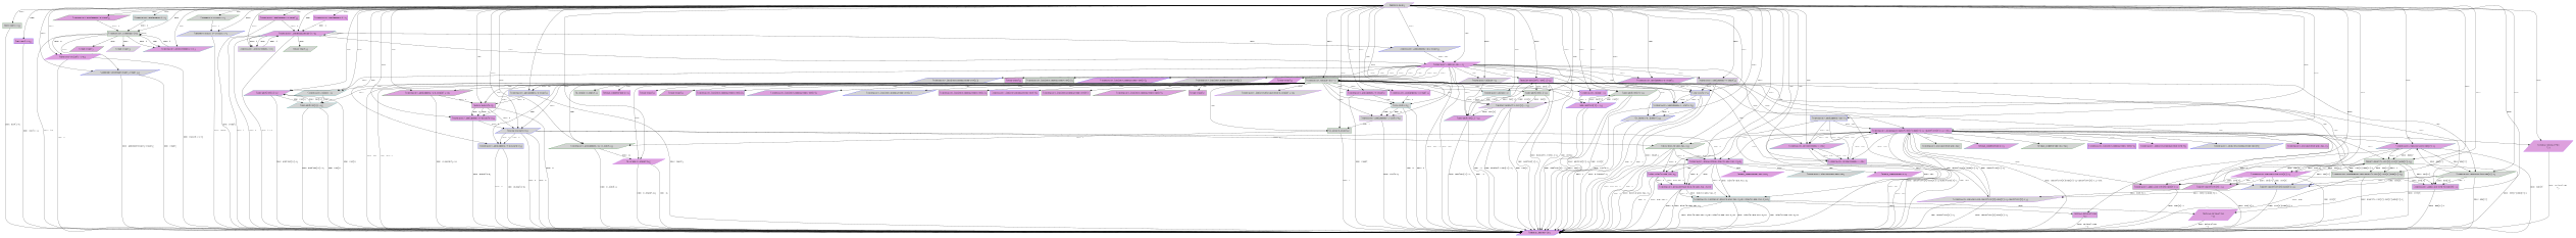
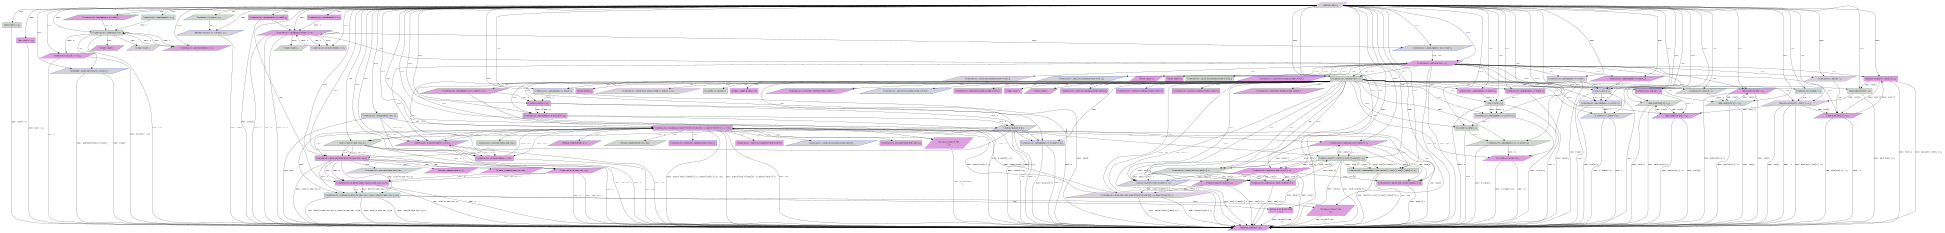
  digraph {
    fontname="Courier Prime"
    node [color=darkgreen fillcolor=plum fontname="Courier Prime" shape=parallelogram style=filled]
    edge [arrowhead=diamond fontname="Courier Prime"]
    n1 [color=purple fillcolor=lightgrey label="(METHOD,main)"]
    n2 [color=blue fillcolor=lightgrey label="(<operator>.assignment,cnt=0)" shape=box]
    n3 [label="(<operator>.assignment,n=read())"]
    n4 [label="(<operator>.assignment,q=read())" shape=box]
    n5 [fillcolor=lightgrey label="(dfs,dfs(1,0))" shape=box]
    n6 [color=blue label="(df5,df5(1,1))" shape=box]
    n7 [color=purple label="(operator,build(1,1,n))"]
    n8 [color=blue fillcolor=lightgrey label="(RETURN,return 0;,return 0;)"]
    n9 [color=teal fillcolor=lightgrey label="(<operator>.assignment,i=1)" shape=box]
    n10 [fillcolor=lightgrey label="(<operator>.lessThan,i<n)" shape=box]
    n11 [color=teal label="(<operator>.preIncrement,++i)"]
    n12 [color=blue fillcolor=lightgrey label="(addedge,lessThan(read(),read()))"]
    n13 [color=purple label="(<operator>.assignment,i=1)" shape=box]
    n14 [color=teal label="(<operator>.lessEqualsThan,i<=q)"]
    n15 [color=purple fillcolor=lightgrey label="(<operator>.preIncrement,++i)" shape=box]
    n16 [fillcolor=lightgrey label="(LITERAL,0,return 0;)"]
    n17 [color=blue fillcolor=lightgrey label="(<operator>.assignment,opt=read())"]
    n18 [color=blue fillcolor=lightgrey label="(<operator>.assignment,d=read())" shape=box]
    n19 [label="(<operator>.assignment,u=S.begin()->u)"]
    n20 [color=teal label="(<operator>.assignment,x=kthfa(u,d))" shape=box]
    n21 [color=blue fillcolor=lightgrey label="(<operator>.assignment,y=kthfa(x,d))" shape=box]
    n22 [fillcolor=lightgrey label="(<operator>.assignment,ans=query(1,rev[y],rev[y]+sze[y]-1))" shape=box]
    n23 [color=purple label="(<operator>.equals,opt==1)"]
    n24 [color=teal label="(<operator>.notEquals,query(rev[y]+sze[y]-1)-query(rev[y]-1)!=cnt)" shape=box]
    n25 [color=purple label="(printf,printf(\"No\n\"))"]
    n26 [color=teal label="(<operator>.assignment,u=read())"]
    n27 [color=purple fillcolor=lightgrey label="(<operator>.assignment,v=read())" shape=box]
    n28 [color=blue fillcolor=lightgrey label="(<operator>.assignment,l=lca(u,v))" shape=box]
    n29 [color=blue fillcolor=lightgrey label="(S.insert,S.insert(l))"]
    n30 [color=teal label="(<operator>.preIncrement,++cnt)"]
    n31 [color=teal label="(add,add(rev[u],1))"]
    n32 [fillcolor=lightgrey label="(add,add(rev[v],1))"]
    n33 [color=teal label="(modify,modify(1,rev[l],1))" shape=box]
    n34 [label="(kthfa,kthfa(u,d))" shape=box]
    n35 [color=blue fillcolor=lightgrey label="(kthfa,kthfa(x,d))"]
    n36 [color=purple label="(printf,printf(\"No\n\"))"]
    n37 [fillcolor=lightgrey label="(query,query(1,rev[y],rev[y]+sze[y]-1))" shape=box]
    n38 [color=teal label="(printf,printf(\"Yes\n\"))" shape=box]
    n39 [fillcolor=lightgrey label="(<operator>.equals,opt==2)" shape=box]
    n40 [color=teal label="(<operator>.greaterThan,dist(x,ans.val.u)>d)" shape=box]
    n41 [color=teal label="(<operator>.greaterThan,dist(x,ans.val.v)>d)" shape=box]
    n42 [color=blue fillcolor=lightgrey label="(lca,lca(u,v))" shape=box]
    n43 [color=purple fillcolor=lightgrey label="(<operator>.minus,-1)"]
    n44 [color=purple label="(<operator>.assignment,u=read())" shape=box]
    n45 [color=teal label="(<operator>.assignment,v=read())" shape=box]
    n46 [color=purple fillcolor=lightgrey label="(<operator>.assignment,l=lca(u,v))" shape=box]
    n47 [fillcolor=lightgrey label="(<operator>.assignment,it=S.find(l))"]
    n48 [color=purple label="(S.erase,S.erase(it))"]
    n49 [color=teal label="(<operator>.preDecrement,--cnt)" shape=box]
    n50 [fillcolor=lightgrey label="(add,add(rev[l],1))" shape=box]
    n51 [color=purple fillcolor=lightgrey label="(modify,modify(1,rev[l],-1))"]
    n52 [color=teal label="(<operator>.subtraction,sze[y]-1)"]
    n53 [fillcolor=lightgrey label="(dist,dist(x,ans.val.u))"]
-   n54 [color=teal label="(dist,dist(x,ans.val.v))" shape=box]
+   n54 [color=teal label="(dist,dist(x,ans.val.v))"]
    n55 [color=purple label="(<operator>.subtraction,rev[y]-1)"]
    n56 [color=teal fillcolor=lightgrey label="(lca,lca(u,v))" shape=box]
    n57 [fillcolor=lightgrey label="(S.find,S.find(l))" shape=box]
    n58 [color=teal fillcolor=lightgrey label="(<operator>.minus,-1)"]
    n59 [color=blue label="(<operator>.minus,-1)" shape=box]
    n60 [color=teal fillcolor=lightgrey label="(<operator>.minus,-1)" shape=box]
    n61 [fillcolor=lightgrey label="(<operator>.subtraction,sze[y]-1)"]
    n62 [color=blue label="(METHOD_RETURN,int)"]
    n63 [label="(read,read())"]
    n64 [color=purple fillcolor=lightgrey label="(read,read())"]
    n65 [fillcolor=lightgrey label="(read,read())"]
    n66 [color=teal label="(add,add(rev[l],-1))"]
    n67 [color=purple label="(read,read())"]
    n68 [label="(read,read())" shape=box]
    n69 [fillcolor=lightgrey label="(<operator>.indirectIndexAccess,rev[u])" shape=box]
    n70 [color=blue label="(<operator>.indirectIndexAccess,rev[v])"]
    n71 [color=purple fillcolor=lightgrey label="(<operator>.indirectIndexAccess,rev[l])"]
    n72 [color=blue fillcolor=lightgrey label="(<operator>.indirectIndexAccess,rev[l])"]
    n73 [color=teal fillcolor=lightgrey label="(<operator>.logicalOr,dist(x,ans.val.u)>d||dist(x,ans.val.v)>d)" shape=box]
    n74 [label="(<operator>.addition,rev[y]+sze[y]-1)" shape=box]
    n75 [color=blue label="(<operator>.indirectIndexAccess,rev[y])" shape=box]
    n76 [color=purple label="(<operator>.indirectIndexAccess,rev[y])" shape=box]
    n77 [color=blue fillcolor=lightgrey label="(<operator>.indirectIndexAccess,sze[y])"]
    n78 [label="(<operator>.fieldAccess,ans.val.u)" shape=box]
    n79 [fillcolor=lightgrey label="(<operator>.fieldAccess,ans.val)" shape=box]
    n80 [color=teal label="(FIELD_IDENTIFIER,u,u)"]
    n81 [fillcolor=lightgrey label="(FIELD_IDENTIFIER,val,val)"]
    n82 [color=teal fillcolor=lightgrey label="(add,add(rev[u],-1))"]
    n83 [color=blue label="(add,add(rev[v],-1))"]
    n84 [color=blue fillcolor=lightgrey label="(query,query(rev[y]+sze[y]-1))"]
    n85 [color=teal label="(<operator>.addition,rev[y]+sze[y]-1)" shape=box]
    n86 [color=purple fillcolor=lightgrey label="(<operator>.subtraction,query(rev[y]+sze[y]-1)-query(rev[y]-1))"]
    n87 [label="(query,query(rev[y]-1))"]
    n88 [label="(read,read())" shape=box]
    n89 [color=purple fillcolor=lightgrey label="(<operator>.indirectFieldAccess,S.begin()->u)"]
    n90 [fillcolor=lightgrey label="(S.begin,S.begin())" shape=box]
    n91 [color=purple label="(FIELD_IDENTIFIER,u,u)" shape=box]
    n92 [color=purple label="(read,read())" shape=box]
    n93 [label="(read,read())"]
    n94 [color=teal label="(<operator>.indirectIndexAccess,rev[u])" shape=box]
    n95 [color=teal label="(<operator>.indirectIndexAccess,rev[v])"]
    n96 [color=blue fillcolor=lightgrey label="(<operator>.indirectIndexAccess,rev[l])"]
    n97 [label="(<operator>.indirectIndexAccess,rev[l])" shape=box]
    n98 [color=blue label="(<operator>.indirectIndexAccess,rev[y])" shape=box]
    n99 [label="(<operator>.indirectIndexAccess,rev[y])" shape=box]
    n100 [label="(<operator>.indirectIndexAccess,sze[y])"]
    n101 [color=teal fillcolor=lightgrey label="(<operator>.fieldAccess,ans.val)"]
    n102 [color=purple label="(FIELD_IDENTIFIER,v,v)"]
    n103 [color=purple label="(FIELD_IDENTIFIER,val,val)"]
    n1 -> n2 [label="DDG: "]
    n1 -> n3 [arrowhead=dot label="DDG: "]
    n1 -> n4 [arrowhead=normal label="DDG: "]
    n1 -> n5 [arrowhead=normal label="DDG: "]
    n1 -> n6 [arrowhead=dot label="DDG: "]
    n1 -> n7 [label="DDG: "]
    n1 -> n8 [arrowhead=dot label="DDG: "]
    n1 -> n9 [arrowhead=normal label="DDG: "]
    n1 -> n10 [label="DDG: "]
    n1 -> n11 [arrowhead=normal label="DDG: "]
    n1 -> n12 [arrowhead=normal label="DDG: "]
    n1 -> n13 [arrowhead=dot label="DDG: "]
    n1 -> n14 [arrowhead=dot label="DDG: "]
    n1 -> n15 [arrowhead=dot label="DDG: "]
    n1 -> n16 [label="DDG: "]
    n1 -> n17 [arrowhead=normal label="DDG: "]
    n1 -> n18 [arrowhead=normal label="DDG: "]
-   n1 -> n19 [label="DDG: "]
+   n1 -> n82 [label="DDG: "]
    n1 -> n20 [label="DDG: "]
    n1 -> n21 [arrowhead=normal label="DDG: "]
    n1 -> n22 [arrowhead=normal label="DDG: "]
    n1 -> n23 [label="DDG: "]
    n1 -> n24 [arrowhead=normal label="DDG: "]
    n1 -> n25 [label="DDG: "]
    n1 -> n26 [label="DDG: "]
    n1 -> n27 [label="DDG: "]
    n1 -> n28 [arrowhead=dot label="DDG: "]
    n1 -> n29 [arrowhead=normal label="DDG: "]
    n1 -> n30 [arrowhead=dot label="DDG: "]
    n1 -> n31 [arrowhead=dot label="DDG: "]
    n1 -> n32 [arrowhead=dot label="DDG: "]
    n1 -> n33 [arrowhead=dot label="DDG: "]
    n1 -> n34 [arrowhead=dot label="DDG: "]
    n1 -> n35 [arrowhead=dot label="DDG: "]
    n1 -> n36 [arrowhead=normal label="DDG: "]
    n1 -> n37 [label="DDG: "]
    n1 -> n38 [arrowhead=dot label="DDG: "]
    n1 -> n39 [label="DDG: "]
    n1 -> n40 [label="DDG: "]
    n1 -> n41 [label="DDG: "]
    n1 -> n42 [label="DDG: "]
    n1 -> n43 [arrowhead=normal label="DDG: "]
    n1 -> n44 [arrowhead=normal label="DDG: "]
    n1 -> n45 [arrowhead=normal label="DDG: "]
    n1 -> n46 [arrowhead=normal label="DDG: "]
    n1 -> n47 [label="DDG: "]
    n1 -> n48 [arrowhead=normal label="DDG: "]
    n1 -> n49 [arrowhead=normal label="DDG: "]
    n1 -> n50 [arrowhead=normal label="DDG: "]
    n1 -> n51 [arrowhead=normal label="DDG: "]
    n1 -> n52 [arrowhead=dot label="DDG: "]
    n1 -> n53 [arrowhead=dot label="DDG: "]
    n1 -> n54 [arrowhead=dot label="DDG: "]
    n1 -> n55 [label="DDG: "]
    n1 -> n56 [arrowhead=normal label="DDG: "]
    n1 -> n57 [label="DDG: "]
    n1 -> n58 [arrowhead=dot label="DDG: "]
    n1 -> n59 [arrowhead=dot label="DDG: "]
    n1 -> n60 [arrowhead=normal label="DDG: "]
    n1 -> n61 [arrowhead=normal label="DDG: "]
    n2 -> n24 [arrowhead=normal label="DDG: cnt"]
    n2 -> n30 [arrowhead=normal label="DDG: cnt"]
    n2 -> n49 [label="DDG: cnt"]
    n2 -> n62 [arrowhead=dot label="DDG: cnt"]
    n3 -> n10 [arrowhead=normal label="DDG: n"]
    n4 -> n14 [arrowhead=dot label="DDG: q"]
    n4 -> n62 [arrowhead=dot label="DDG: read()"]
    n5 -> n62 [arrowhead=normal label="DDG: dfs(1,0)"]
    n6 -> n62 [label="DDG: df5(1,1)"]
    n7 -> n62 [arrowhead=dot label="DDG: n"]
    n7 -> n62 [label="DDG: build(1,1,n)"]
    n8 -> n62 [arrowhead=normal label="DDG: <RET>"]
    n9 -> n10 [label="DDG: i"]
    n10 -> n7 [arrowhead=normal label="DDG: n"]
    n10 -> n10 [arrowhead=normal label="CDG: "]
    n10 -> n11 [arrowhead=normal label="DDG: i"]
    n10 -> n11 [label="CDG: "]
    n10 -> n12 [arrowhead=dot label="CDG: "]
    n10 -> n62 [label="DDG: i<n"]
    n10 -> n63 [arrowhead=normal label="CDG: "]
    n10 -> n64 [label="CDG: "]
    n11 -> n10 [arrowhead=dot label="DDG: i"]
    n12 -> n62 [arrowhead=dot label="DDG: read()"]
    n12 -> n62 [label="DDG: addedge(read(),read())"]
    n13 -> n14 [arrowhead=dot label="DDG: i"]
    n14 -> n14 [arrowhead=normal label="CDG: "]
    n14 -> n15 [arrowhead=dot label="DDG: i"]
    n14 -> n15 [label="CDG: "]
    n14 -> n17 [label="CDG: "]
    n14 -> n23 [arrowhead=normal label="CDG: "]
    n14 -> n62 [arrowhead=normal label="DDG: i"]
    n14 -> n62 [label="DDG: q"]
    n14 -> n62 [label="DDG: i<=q"]
    n14 -> n65 [label="CDG: "]
    n15 -> n14 [arrowhead=dot label="DDG: i"]
    n16 -> n8 [arrowhead=dot label="DDG: 0"]
    n17 -> n23 [label="DDG: opt"]
    n18 -> n34 [arrowhead=normal label="DDG: d"]
    n18 -> n62 [arrowhead=dot label="DDG: read()"]
    n19 -> n34 [label="DDG: u"]
    n19 -> n62 [arrowhead=normal label="DDG: S.begin()->u"]
    n20 -> n35 [arrowhead=dot label="DDG: x"]
    n20 -> n62 [label="DDG: kthfa(u,d)"]
    n21 -> n62 [arrowhead=normal label="DDG: y"]
    n21 -> n62 [arrowhead=dot label="DDG: kthfa(x,d)"]
    n22 -> n62 [arrowhead=dot label="DDG: ans"]
    n22 -> n62 [label="DDG: query(1,rev[y],rev[y]+sze[y]-1)"]
    n23 -> n26 [arrowhead=normal label="CDG: "]
    n23 -> n27 [arrowhead=dot label="CDG: "]
    n23 -> n28 [arrowhead=normal label="CDG: "]
    n23 -> n29 [arrowhead=dot label="CDG: "]
    n23 -> n30 [arrowhead=normal label="CDG: "]
    n23 -> n31 [arrowhead=normal label="CDG: "]
    n23 -> n32 [arrowhead=normal label="CDG: "]
    n23 -> n33 [label="CDG: "]
    n23 -> n39 [label="DDG: opt"]
    n23 -> n39 [label="CDG: "]
    n23 -> n42 [arrowhead=dot label="CDG: "]
    n23 -> n43 [arrowhead=dot label="CDG: "]
    n23 -> n62 [arrowhead=normal label="DDG: opt"]
    n23 -> n62 [arrowhead=dot label="DDG: opt==1"]
    n23 -> n66 [label="CDG: "]
    n23 -> n67 [label="CDG: "]
    n23 -> n68 [label="CDG: "]
    n23 -> n69 [label="CDG: "]
    n23 -> n70 [arrowhead=dot label="CDG: "]
    n23 -> n71 [arrowhead=normal label="CDG: "]
    n23 -> n72 [arrowhead=dot label="CDG: "]
    n24 -> n22 [arrowhead=dot label="CDG: "]
    n24 -> n30 [arrowhead=normal label="DDG: cnt"]
    n24 -> n36 [arrowhead=normal label="CDG: "]
    n24 -> n37 [arrowhead=dot label="CDG: "]
    n24 -> n40 [arrowhead=normal label="CDG: "]
    n24 -> n49 [label="DDG: cnt"]
    n24 -> n52 [label="CDG: "]
    n24 -> n53 [arrowhead=dot label="CDG: "]
    n24 -> n62 [arrowhead=normal label="DDG: query(rev[y]+sze[y]-1)-query(rev[y]-1)"]
    n24 -> n62 [label="DDG: cnt"]
    n24 -> n62 [arrowhead=normal label="DDG: query(rev[y]+sze[y]-1)-query(rev[y]-1)!=cnt"]
    n24 -> n73 [arrowhead=normal label="CDG: "]
    n24 -> n74 [label="CDG: "]
    n24 -> n75 [label="CDG: "]
    n24 -> n76 [label="CDG: "]
    n24 -> n77 [arrowhead=dot label="CDG: "]
    n24 -> n78 [label="CDG: "]
    n24 -> n79 [arrowhead=dot label="CDG: "]
    n24 -> n80 [arrowhead=normal label="CDG: "]
    n24 -> n81 [arrowhead=dot label="CDG: "]
    n25 -> n62 [arrowhead=normal label="DDG: printf(\"No\n\")"]
    n26 -> n42 [arrowhead=dot label="DDG: u"]
    n27 -> n42 [label="DDG: v"]
    n27 -> n62 [label="DDG: read()"]
    n28 -> n29 [label="DDG: l"]
    n28 -> n62 [arrowhead=dot label="DDG: lca(u,v)"]
    n29 -> n62 [arrowhead=normal label="DDG: l"]
    n29 -> n62 [arrowhead=normal label="DDG: S.insert(l)"]
    n30 -> n24 [label="DDG: cnt"]
    n30 -> n49 [label="DDG: cnt"]
    n30 -> n62 [label="DDG: cnt"]
    n31 -> n62 [arrowhead=normal label="DDG: rev[u]"]
    n31 -> n62 [label="DDG: add(rev[u],1)"]
    n31 -> n82 [arrowhead=normal label="DDG: rev[u]"]
    n32 -> n62 [arrowhead=dot label="DDG: rev[v]"]
    n32 -> n62 [label="DDG: add(rev[v],1)"]
    n32 -> n83 [arrowhead=dot label="DDG: rev[v]"]
    n33 -> n50 [arrowhead=normal label="DDG: rev[l]"]
    n33 -> n62 [arrowhead=normal label="DDG: rev[l]"]
    n33 -> n62 [arrowhead=normal label="DDG: modify(1,rev[l],1)"]
    n33 -> n66 [arrowhead=normal label="DDG: rev[l]"]
    n34 -> n20 [arrowhead=dot label="DDG: u"]
    n34 -> n20 [label="DDG: d"]
    n34 -> n35 [arrowhead=normal label="DDG: d"]
    n34 -> n62 [label="DDG: u"]
    n35 -> n21 [arrowhead=normal label="DDG: x"]
    n35 -> n21 [arrowhead=dot label="DDG: d"]
    n35 -> n40 [arrowhead=dot label="DDG: d"]
    n35 -> n53 [arrowhead=normal label="DDG: x"]
    n35 -> n62 [arrowhead=normal label="DDG: x"]
    n35 -> n62 [arrowhead=dot label="DDG: d"]
    n36 -> n62 [arrowhead=dot label="DDG: printf(\"No\n\")"]
    n37 -> n22 [arrowhead=dot label="DDG: 1"]
    n37 -> n22 [label="DDG: rev[y]+sze[y]-1"]
    n37 -> n22 [arrowhead=dot label="DDG: rev[y]"]
    n37 -> n55 [arrowhead=normal label="DDG: rev[y]"]
    n37 -> n62 [arrowhead=normal label="DDG: rev[y]"]
    n37 -> n62 [arrowhead=dot label="DDG: rev[y]+sze[y]-1"]
    n37 -> n84 [arrowhead=dot label="DDG: rev[y]"]
    n37 -> n85 [label="DDG: rev[y]"]
    n38 -> n62 [arrowhead=normal label="DDG: printf(\"Yes\n\")"]
    n39 -> n18 [label="DDG: cnt"]
    n39 -> n19 [arrowhead=normal label="CDG: "]
    n39 -> n20 [arrowhead=normal label="CDG: "]
    n39 -> n21 [label="CDG: "]
    n39 -> n24 [arrowhead=normal label="CDG: "]
    n39 -> n34 [arrowhead=normal label="CDG: "]
    n39 -> n35 [arrowhead=dot label="CDG: "]
    n39 -> n44 [arrowhead=normal label="CDG: "]
    n39 -> n45 [arrowhead=dot label="CDG: "]
    n39 -> n46 [arrowhead=dot label="CDG: "]
    n39 -> n47 [arrowhead=normal label="CDG: "]
    n39 -> n48 [arrowhead=normal label="CDG: "]
    n39 -> n49 [label="CDG: "]
    n39 -> n50 [arrowhead=normal label="CDG: "]
    n39 -> n51 [arrowhead=dot label="CDG: "]
    n39 -> n55 [arrowhead=normal label="CDG: "]
    n39 -> n56 [arrowhead=dot label="CDG: "]
    n39 -> n57 [arrowhead=dot label="CDG: "]
    n39 -> n58 [label="CDG: "]
    n39 -> n59 [arrowhead=normal label="CDG: "]
    n39 -> n60 [arrowhead=normal label="CDG: "]
    n39 -> n61 [label="CDG: "]
    n39 -> n62 [arrowhead=dot label="DDG: opt"]
    n39 -> n62 [arrowhead=normal label="DDG: opt==2"]
    n39 -> n82 [label="CDG: "]
    n39 -> n83 [arrowhead=dot label="CDG: "]
    n39 -> n84 [arrowhead=dot label="CDG: "]
    n39 -> n85 [label="CDG: "]
    n39 -> n86 [arrowhead=normal label="CDG: "]
    n39 -> n87 [arrowhead=dot label="CDG: "]
    n39 -> n88 [label="CDG: "]
    n39 -> n89 [arrowhead=dot label="CDG: "]
    n39 -> n90 [arrowhead=dot label="CDG: "]
    n39 -> n91 [label="CDG: "]
    n39 -> n92 [arrowhead=dot label="CDG: "]
    n39 -> n93 [label="CDG: "]
    n39 -> n94 [label="CDG: "]
    n39 -> n95 [label="CDG: "]
    n39 -> n96 [arrowhead=normal label="CDG: "]
    n39 -> n97 [label="CDG: "]
    n39 -> n98 [arrowhead=normal label="CDG: "]
    n39 -> n99 [label="CDG: "]
    n39 -> n100 [arrowhead=dot label="CDG: "]
    n40 -> n41 [arrowhead=dot label="DDG: d"]
    n40 -> n41 [arrowhead=dot label="CDG: "]
    n40 -> n54 [arrowhead=normal label="CDG: "]
    n40 -> n62 [label="DDG: dist(x,ans.val.u)"]
    n40 -> n62 [arrowhead=dot label="DDG: d"]
    n40 -> n73 [arrowhead=dot label="DDG: dist(x,ans.val.u)"]
    n40 -> n73 [arrowhead=dot label="DDG: d"]
    n40 -> n101 [arrowhead=normal label="CDG: "]
    n40 -> n102 [arrowhead=normal label="CDG: "]
    n40 -> n103 [arrowhead=dot label="CDG: "]
    n41 -> n62 [label="DDG: dist(x,ans.val.v)"]
    n41 -> n62 [arrowhead=normal label="DDG: d"]
    n41 -> n73 [arrowhead=normal label="DDG: dist(x,ans.val.v)"]
    n41 -> n73 [arrowhead=dot label="DDG: d"]
    n42 -> n28 [label="DDG: u"]
    n42 -> n28 [arrowhead=normal label="DDG: v"]
    n42 -> n62 [label="DDG: u"]
    n42 -> n62 [arrowhead=normal label="DDG: v"]
    n43 -> n66 [arrowhead=dot label="DDG: 1"]
    n44 -> n56 [arrowhead=dot label="DDG: u"]
    n45 -> n56 [label="DDG: v"]
    n45 -> n62 [label="DDG: read()"]
    n46 -> n57 [arrowhead=dot label="DDG: l"]
    n46 -> n62 [label="DDG: lca(u,v)"]
    n47 -> n48 [arrowhead=normal label="DDG: it"]
    n47 -> n62 [arrowhead=dot label="DDG: S.find(l)"]
    n48 -> n62 [label="DDG: it"]
    n48 -> n62 [label="DDG: S.erase(it)"]
    n49 -> n24 [arrowhead=dot label="DDG: cnt"]
    n49 -> n30 [arrowhead=normal label="DDG: cnt"]
    n49 -> n62 [arrowhead=normal label="DDG: cnt"]
    n50 -> n51 [arrowhead=dot label="DDG: rev[l]"]
    n50 -> n62 [arrowhead=normal label="DDG: add(rev[l],1)"]
-   n51 -> n50 [arrowhead=dot label="DDG: rev[l]"]
+   n51 -> n83 [arrowhead=dot label="DDG: rev[l]"]
    n51 -> n62 [arrowhead=normal label="DDG: rev[l]"]
    n51 -> n62 [label="DDG: -1"]
    n51 -> n62 [arrowhead=normal label="DDG: modify(1,rev[l],-1)"]
    n51 -> n66 [arrowhead=normal label="DDG: rev[l]"]
    n52 -> n37 [label="DDG: sze[y]"]
    n52 -> n37 [label="DDG: 1"]
    n52 -> n61 [arrowhead=normal label="DDG: sze[y]"]
    n52 -> n62 [label="DDG: sze[y]"]
    n52 -> n74 [arrowhead=dot label="DDG: sze[y]"]
    n52 -> n74 [label="DDG: 1"]
    n53 -> n40 [label="DDG: x"]
    n53 -> n40 [arrowhead=dot label="DDG: ans.val.u"]
    n53 -> n54 [label="DDG: x"]
    n53 -> n62 [arrowhead=normal label="DDG: x"]
    n53 -> n62 [arrowhead=dot label="DDG: ans.val.u"]
    n54 -> n41 [arrowhead=dot label="DDG: x"]
    n54 -> n41 [label="DDG: ans.val.v"]
    n54 -> n62 [arrowhead=dot label="DDG: x"]
    n54 -> n62 [label="DDG: ans.val.v"]
    n55 -> n37 [arrowhead=dot label="DDG: rev[y]"]
    n55 -> n62 [arrowhead=dot label="DDG: rev[y]"]
    n55 -> n74 [arrowhead=dot label="DDG: rev[y]"]
    n55 -> n84 [arrowhead=normal label="DDG: rev[y]"]
    n55 -> n85 [arrowhead=normal label="DDG: rev[y]"]
    n55 -> n87 [label="DDG: 1"]
    n55 -> n87 [label="DDG: rev[y]"]
    n56 -> n46 [arrowhead=dot label="DDG: u"]
    n56 -> n46 [label="DDG: v"]
    n56 -> n62 [label="DDG: u"]
    n56 -> n62 [arrowhead=dot label="DDG: v"]
    n57 -> n47 [arrowhead=dot label="DDG: l"]
    n57 -> n62 [arrowhead=normal label="DDG: l"]
    n58 -> n82 [arrowhead=normal label="DDG: 1"]
    n59 -> n83 [arrowhead=normal label="DDG: 1"]
    n60 -> n51 [label="DDG: 1"]
    n61 -> n52 [arrowhead=dot label="DDG: sze[y]"]
    n61 -> n62 [arrowhead=normal label="DDG: sze[y]"]
    n61 -> n84 [arrowhead=normal label="DDG: 1"]
    n61 -> n84 [arrowhead=dot label="DDG: sze[y]"]
    n61 -> n85 [arrowhead=dot label="DDG: 1"]
    n61 -> n85 [label="DDG: sze[y]"]
    n66 -> n33 [label="DDG: rev[l]"]
    n66 -> n62 [arrowhead=dot label="DDG: -1"]
    n66 -> n62 [label="DDG: add(rev[l],-1)"]
    n73 -> n25 [label="CDG: "]
    n73 -> n38 [arrowhead=normal label="CDG: "]
    n73 -> n62 [label="DDG: dist(x,ans.val.u)>d"]
    n73 -> n62 [arrowhead=normal label="DDG: dist(x,ans.val.v)>d"]
    n73 -> n62 [label="DDG: dist(x,ans.val.u)>d||dist(x,ans.val.v)>d"]
    n74 -> n62 [label="DDG: sze[y]-1"]
    n82 -> n31 [label="DDG: rev[u]"]
    n82 -> n62 [arrowhead=dot label="DDG: rev[u]"]
    n82 -> n62 [label="DDG: add(rev[u],-1)"]
    n83 -> n32 [arrowhead=dot label="DDG: rev[v]"]
    n83 -> n62 [arrowhead=dot label="DDG: rev[v]"]
    n83 -> n62 [label="DDG: add(rev[v],-1)"]
    n84 -> n62 [label="DDG: rev[y]+sze[y]-1"]
    n84 -> n86 [label="DDG: rev[y]+sze[y]-1"]
    n85 -> n62 [arrowhead=dot label="DDG: sze[y]-1"]
    n86 -> n24 [arrowhead=normal label="DDG: query(rev[y]-1)"]
    n86 -> n24 [arrowhead=dot label="DDG: query(rev[y]+sze[y]-1)"]
    n86 -> n62 [label="DDG: query(rev[y]+sze[y]-1)"]
    n86 -> n62 [label="DDG: query(rev[y]-1)"]
    n87 -> n62 [arrowhead=dot label="DDG: rev[y]-1"]
    n87 -> n86 [arrowhead=normal label="DDG: rev[y]-1"]
  }
